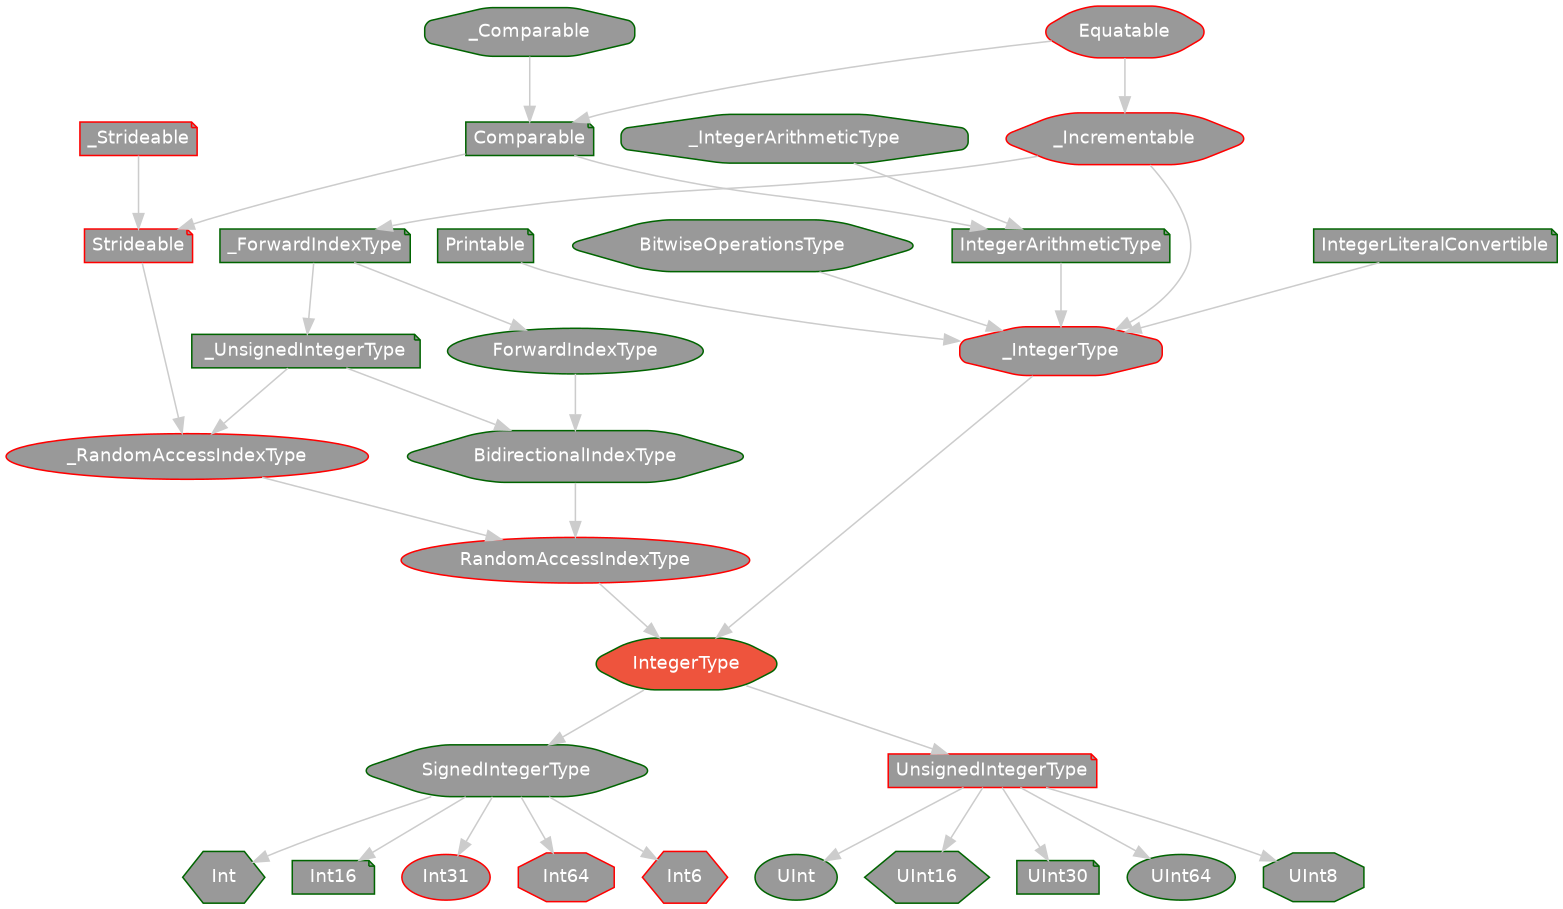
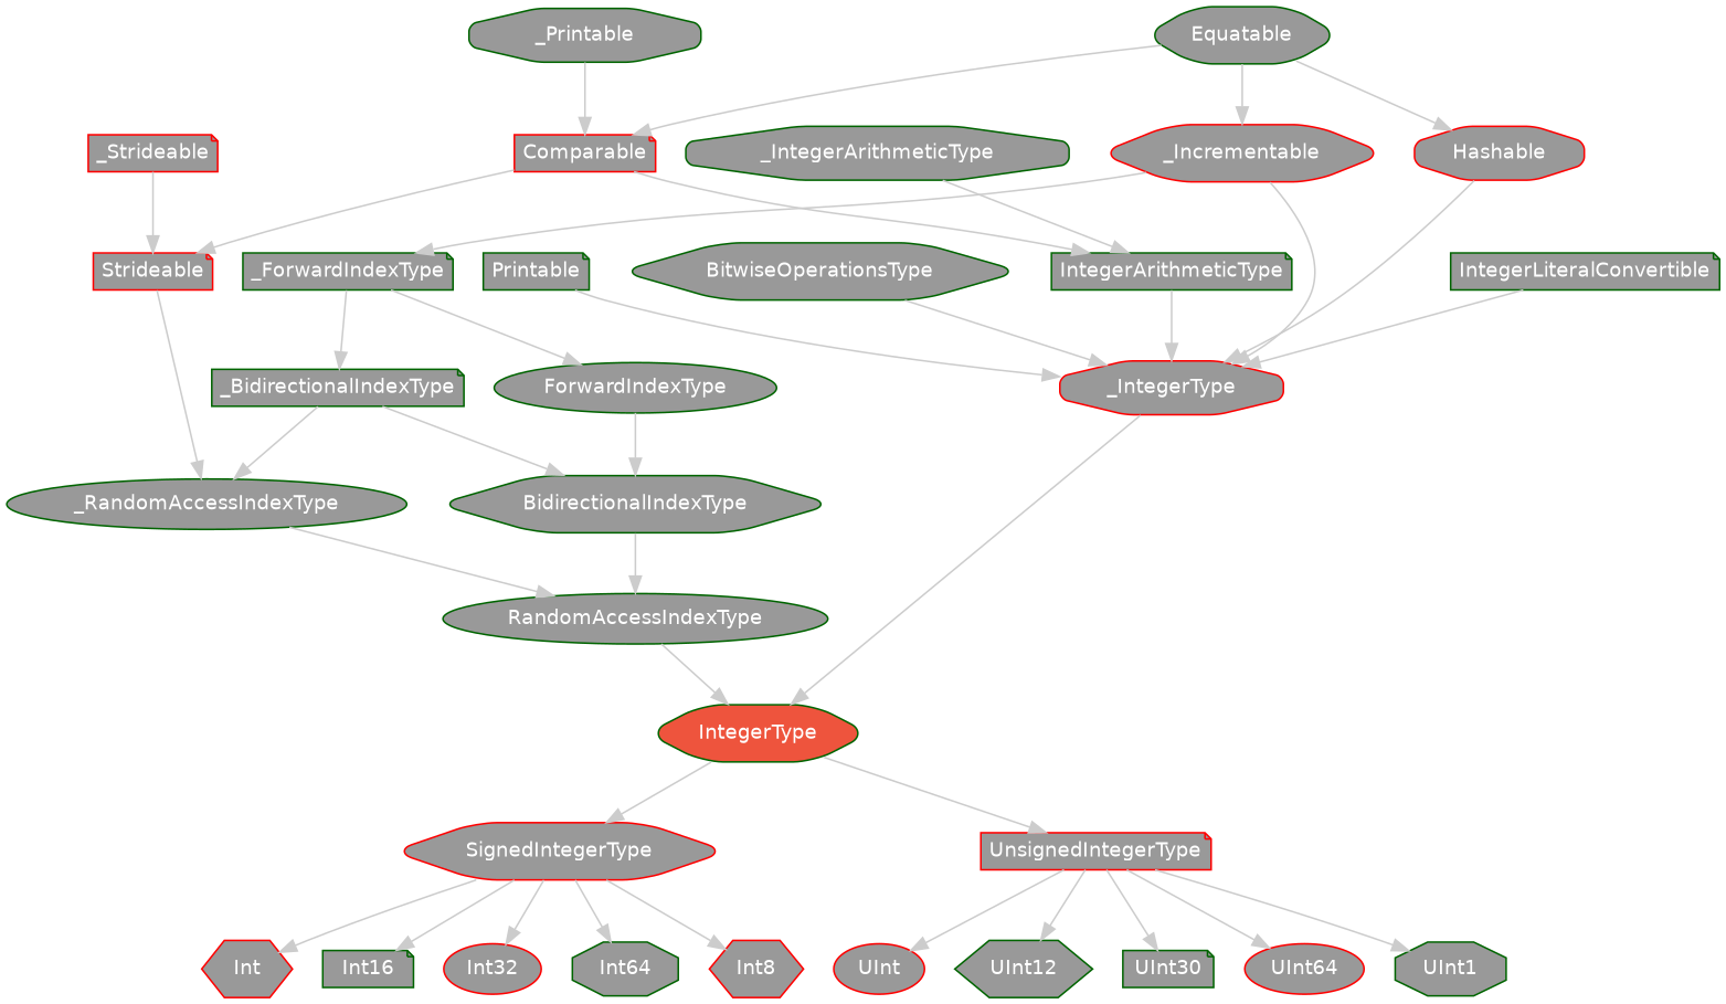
  strict digraph {
    node [color=darkgreen fillcolor="#999999" fontcolor=white fontname=Helvetica fontsize=12 margin="0.07,0.05" shape=note style="filled,rounded"]
    edge [color="#cccccc"]
-   Int [height=0.3 shape=hexagon style=filled]
+   Int [color=red height=0.3 shape=hexagon style=filled]
    Int16 [height=0.3 style=filled]
-   Int32 [color=red height=0.3 shape=ellipse style=filled label=Int31]
-   Int64 [color=red height=0.3 shape=octagon style=filled]
-   Int8 [color=red height=0.3 shape=hexagon style=filled label=Int6]
-   UInt [height=0.3 shape=ellipse style=filled]
-   UInt16 [height=0.3 shape=hexagon style=filled]
+   Int32 [color=red height=0.3 shape=ellipse style=filled]
+   Int64 [height=0.3 shape=octagon style=filled]
+   Int8 [color=red height=0.3 shape=hexagon style=filled]
+   UInt [color=red height=0.3 shape=ellipse style=filled]
+   UInt16 [height=0.3 shape=hexagon style=filled label=UInt12]
    n8 [height=0.3 label=UInt30 style=filled]
-   UInt64 [height=0.3 shape=ellipse style=filled]
-   UInt8 [height=0.3 shape=octagon style=filled]
+   UInt64 [color=red height=0.3 shape=ellipse style=filled]
+   UInt8 [height=0.3 shape=octagon style=filled label=UInt1]
    BidirectionalIndexType [height=0.3 shape=hexagon]
-   RandomAccessIndexType [color=red height=0.3 shape=ellipse]
+   RandomAccessIndexType [height=0.3 shape=ellipse]
    IntegerType [fillcolor="#ee543d" height=0.3 shape=hexagon]
    BitwiseOperationsType [height=0.3 shape=hexagon]
    _IntegerType [color=red height=0.3 shape=octagon]
-   Comparable [height=0.3]
+   Comparable [color=red height=0.3]
    IntegerArithmeticType [height=0.3]
    Strideable [color=red height=0.3]
-   _RandomAccessIndexType [color=red height=0.3 shape=ellipse]
-   Equatable [color=red height=0.3 shape=hexagon]
+   _RandomAccessIndexType [height=0.3 shape=ellipse]
+   Equatable [height=0.3 shape=hexagon]
+   Hashable [color=red height=0.3 shape=octagon]
    _Incrementable [color=red height=0.3 shape=hexagon]
    _ForwardIndexType [height=0.3]
    ForwardIndexType [height=0.3 shape=ellipse]
    IntegerLiteralConvertible [height=0.3]
-   SignedIntegerType [height=0.3 shape=hexagon]
+   SignedIntegerType [color=red height=0.3 shape=hexagon]
    UnsignedIntegerType [color=red height=0.3]
    Printable [height=0.3]
-   _BidirectionalIndexType [height=0.3 label=_UnsignedIntegerType]
-   _Comparable [height=0.3 shape=octagon]
+   _BidirectionalIndexType [height=0.3]
+   _Comparable [height=0.3 shape=octagon label=_Printable]
    _IntegerArithmeticType [height=0.3 shape=octagon]
    _Strideable [color=red height=0.3]
    subgraph sub_1 {
      rank=max
      Int
      Int16
      Int32
      Int64
      Int8
      UInt
      UInt16
      n8
      UInt64
      UInt8
    }
    BidirectionalIndexType -> RandomAccessIndexType
    RandomAccessIndexType -> IntegerType
    IntegerType -> SignedIntegerType
    IntegerType -> UnsignedIntegerType
    BitwiseOperationsType -> _IntegerType
    _IntegerType -> IntegerType
    Comparable -> IntegerArithmeticType
    Comparable -> Strideable
    IntegerArithmeticType -> _IntegerType
    Strideable -> _RandomAccessIndexType
    _RandomAccessIndexType -> RandomAccessIndexType
    Equatable -> Comparable
+   Equatable -> Hashable
    Equatable -> _Incrementable
+   Hashable -> _IntegerType
    _Incrementable -> _IntegerType
    _Incrementable -> _ForwardIndexType
    _ForwardIndexType -> ForwardIndexType
    _ForwardIndexType -> _BidirectionalIndexType
    ForwardIndexType -> BidirectionalIndexType
    IntegerLiteralConvertible -> _IntegerType
    SignedIntegerType -> Int
    SignedIntegerType -> Int16
    SignedIntegerType -> Int32
    SignedIntegerType -> Int64
    SignedIntegerType -> Int8
    UnsignedIntegerType -> UInt
    UnsignedIntegerType -> UInt16
    UnsignedIntegerType -> n8
    UnsignedIntegerType -> UInt64
    UnsignedIntegerType -> UInt8
    Printable -> _IntegerType
    _BidirectionalIndexType -> BidirectionalIndexType
    _BidirectionalIndexType -> _RandomAccessIndexType
    _Comparable -> Comparable
    _IntegerArithmeticType -> IntegerArithmeticType
    _Strideable -> Strideable
  }
